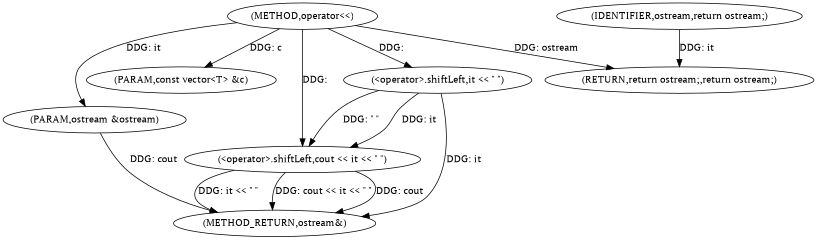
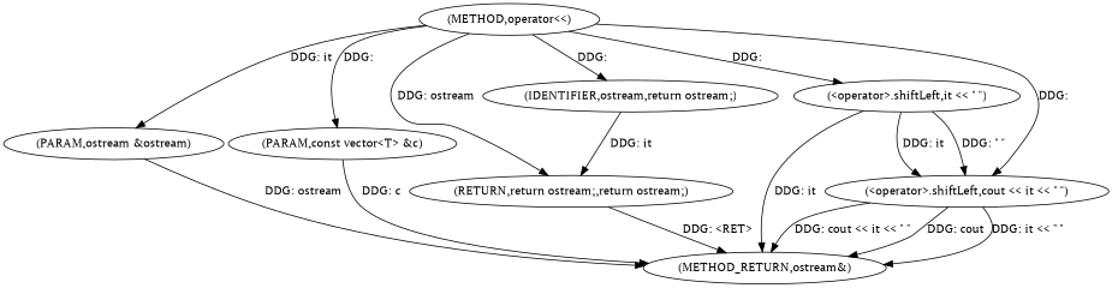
  digraph {
    fontname="PT Serif"
    node [fontname="PT Serif"]
    edge [fontname="PT Serif"]
    n1 [label="(METHOD,operator<<)"]
    n2 [label="(PARAM,ostream &ostream)"]
    n3 [label="(PARAM,const vector<T> &c)"]
    n4 [label="(<operator>.shiftLeft,cout << it << \" \")"]
    n5 [label="(IDENTIFIER,ostream,return ostream;)"]
    n6 [label="(<operator>.shiftLeft,it << \" \")"]
    n7 [label="(RETURN,return ostream;,return ostream;)"]
    n8 [label="(METHOD_RETURN,ostream&)"]
    n1 -> n2 [label="DDG: it"]
-   n1 -> n3 [label="DDG: c"]
+   n1 -> n3 [label="DDG: "]
    n1 -> n4 [label="DDG: "]
+   n1 -> n5 [label="DDG: "]
    n1 -> n6 [label="DDG: "]
    n1 -> n7 [label="DDG: ostream"]
-   n2 -> n8 [label="DDG: cout"]
+   n2 -> n8 [label="DDG: ostream"]
+   n3 -> n8 [label="DDG: c"]
    n4 -> n8 [label="DDG: it << \" \""]
    n4 -> n8 [label="DDG: cout << it << \" \""]
    n4 -> n8 [label="DDG: cout"]
    n5 -> n7 [label="DDG: it"]
    n6 -> n4 [label="DDG: \" \""]
    n6 -> n4 [label="DDG: it"]
    n6 -> n8 [label="DDG: it"]
+   n7 -> n8 [label="DDG: <RET>"]
  }
